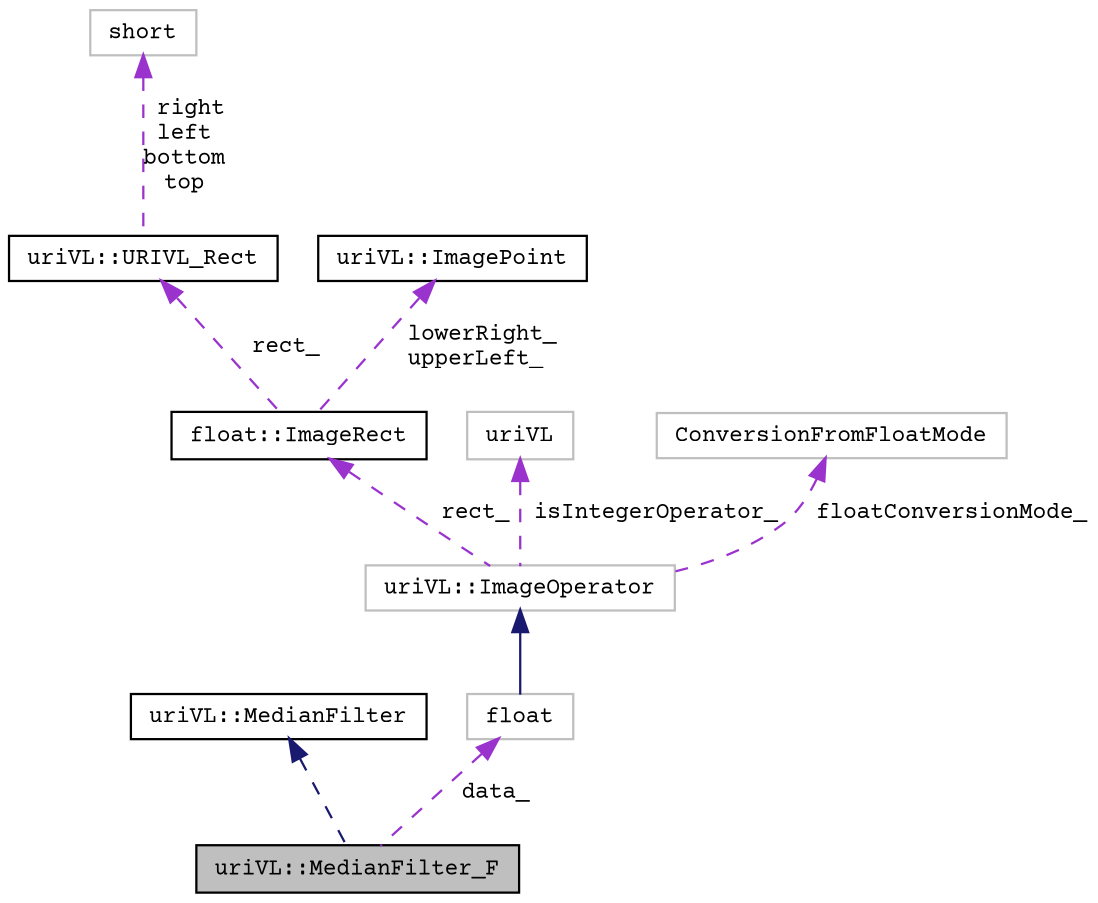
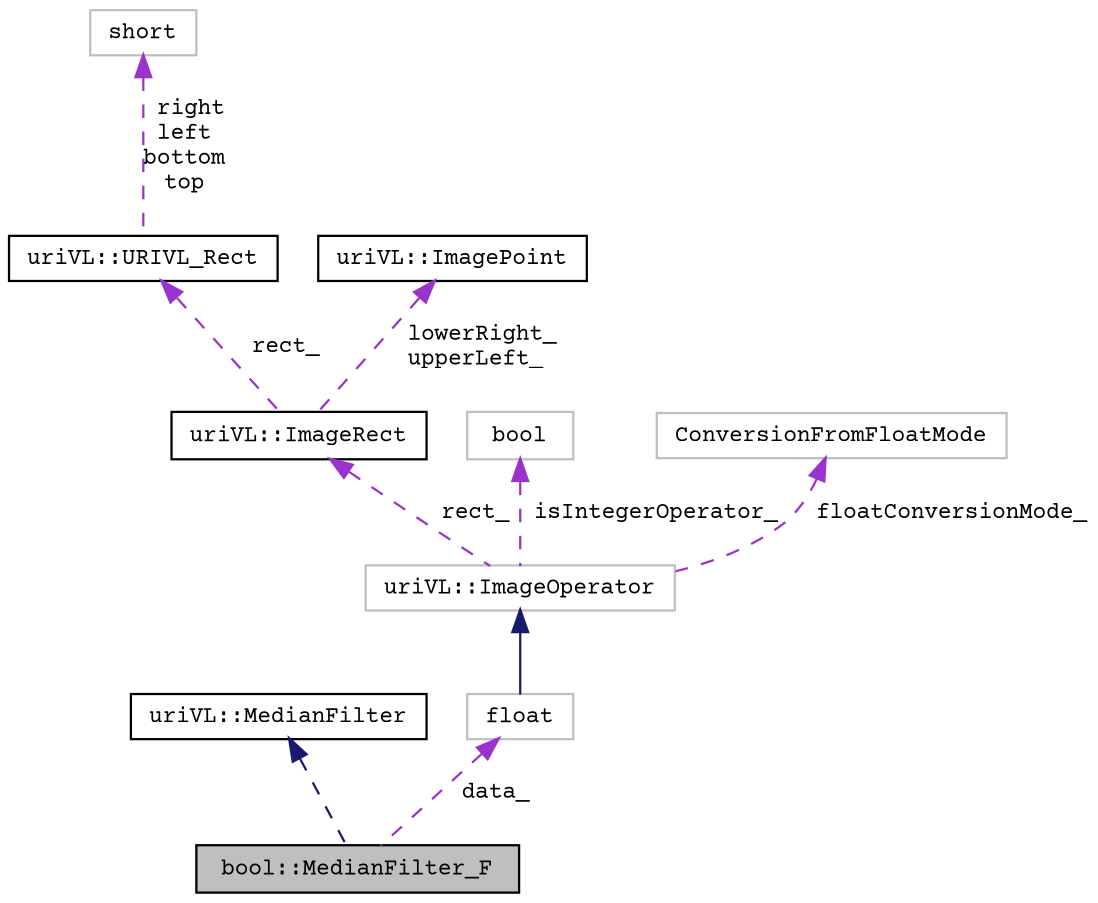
  digraph {
    fontname="Courier Prime"
    node [color=black fillcolor=white fontname="Courier Prime" fontsize=10 shape=record style=filled]
    edge [color=darkorchid3 dir=back fontname="Courier Prime" fontsize=10 labelfontname=Helvetica labelfontsize=10 style=dashed]
-   n1 [fillcolor=grey75 fontcolor=black height=0.2 label="uriVL::MedianFilter_F" width=0.4]
+   n1 [fillcolor=grey75 fontcolor=black height=0.2 label="bool::MedianFilter_F" width=0.4]
    n2 [height=0.2 label="uriVL::MedianFilter" width=0.4]
    n3 [color=grey75 height=0.2 label="uriVL::ImageOperator" width=0.4]
    n4 [color=grey75 height=0.2 label=float width=0.4]
-   n5 [height=0.2 label="float::ImageRect" width=0.4]
+   n5 [height=0.2 label="uriVL::ImageRect" width=0.4]
    n6 [height=0.2 label="uriVL::URIVL_Rect" width=0.4]
    n7 [color=grey75 height=0.2 label=short width=0.4]
    n8 [height=0.2 label="uriVL::ImagePoint" width=0.4]
-   n9 [color=grey75 height=0.2 label=uriVL width=0.4]
+   n9 [color=grey75 height=0.2 label=bool width=0.4]
    n10 [color=grey75 height=0.2 label=ConversionFromFloatMode width=0.4]
    n2 -> n1 [color=midnightblue]
    n3 -> n4 [color=midnightblue style=solid]
    n4 -> n1 [label=" data_"]
    n5 -> n3 [label=" rect_"]
    n6 -> n5 [label=" rect_"]
    n7 -> n6 [label=" right\nleft\nbottom\ntop"]
    n8 -> n5 [label=" lowerRight_\nupperLeft_"]
    n9 -> n3 [label=" isIntegerOperator_"]
    n10 -> n3 [label=" floatConversionMode_"]
  }
